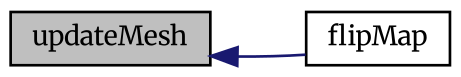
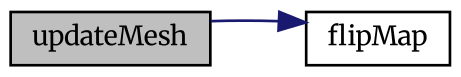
  digraph {
    rankdir=LR
    fontname=Merriweather
    node [color=black fontname=Merriweather fontsize=10 shape=record]
    n1 [fillcolor=grey75 fontcolor=black height=0.2 label=updateMesh style=filled width=0.4]
    n2 [height=0.2 label=flipMap width=0.4]
-   n1 -> n2 [color=midnightblue dir=back fontname=Merriweather fontsize=10 labelfontname=Helvetica labelfontsize=10 style=solid]
+   n2 -> n1 [color=midnightblue dir=back fontname=Merriweather fontsize=10 labelfontname=Helvetica labelfontsize=10 style=solid]
  }
